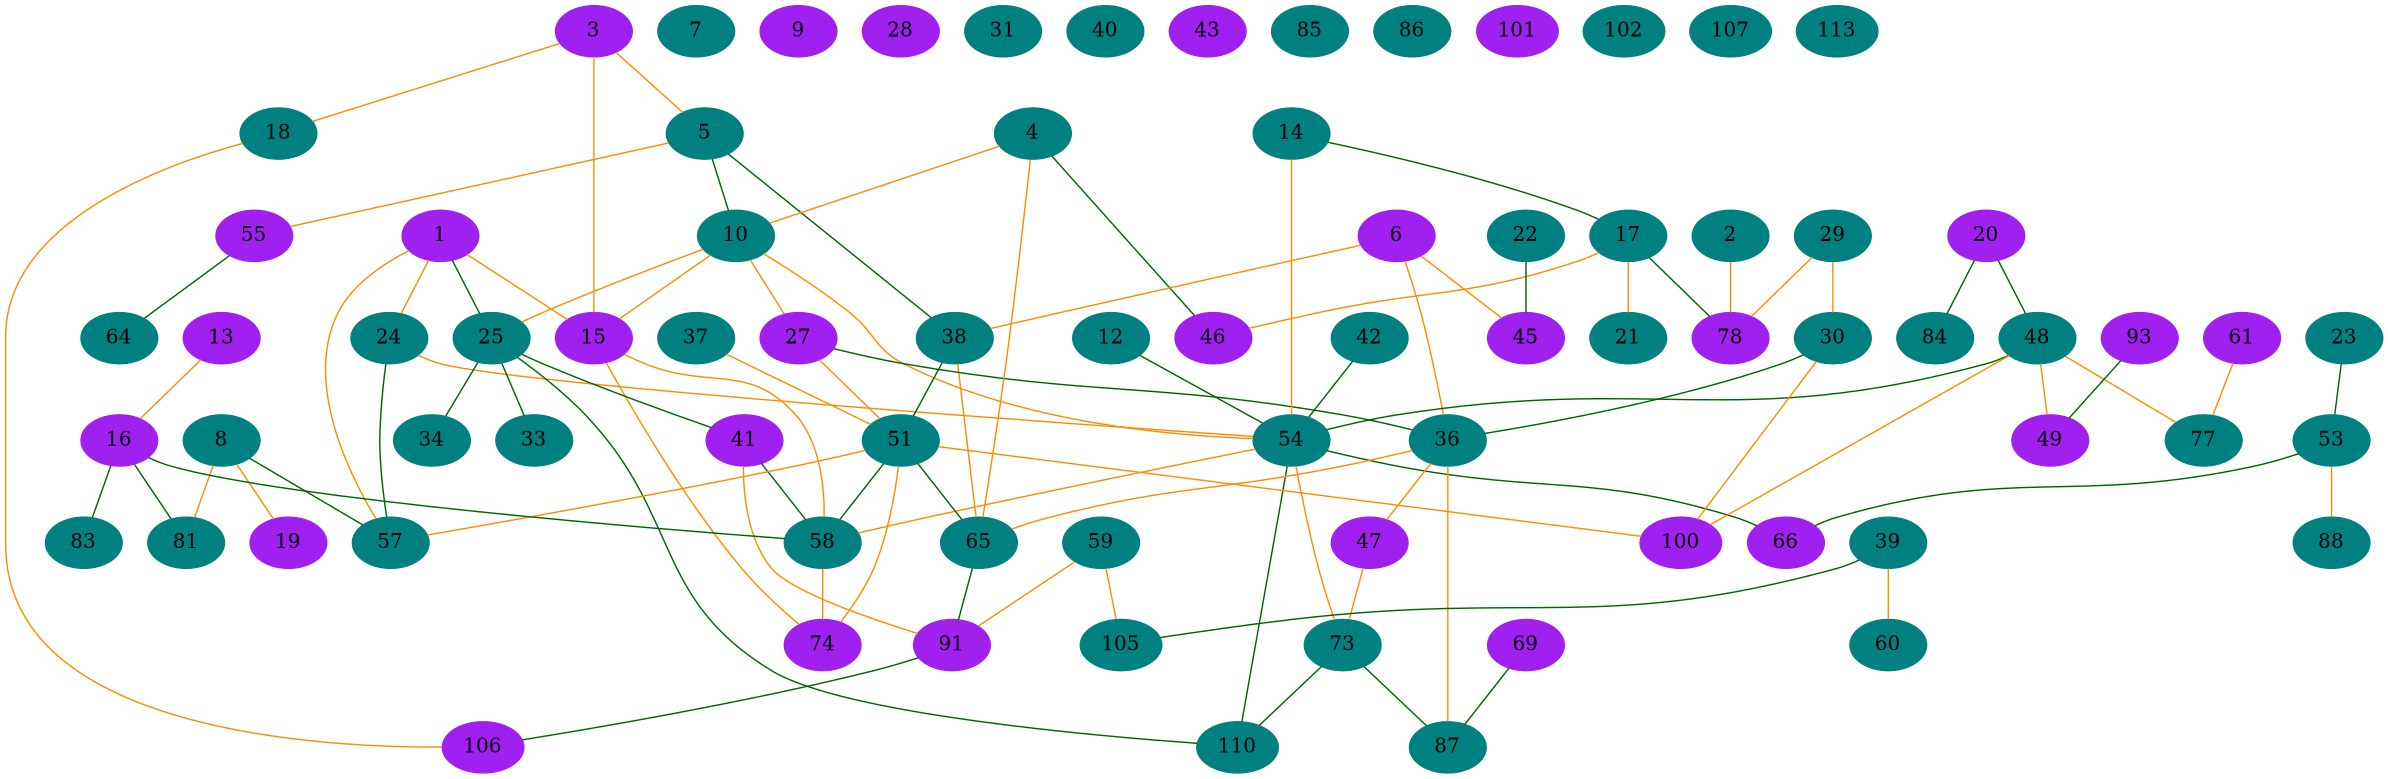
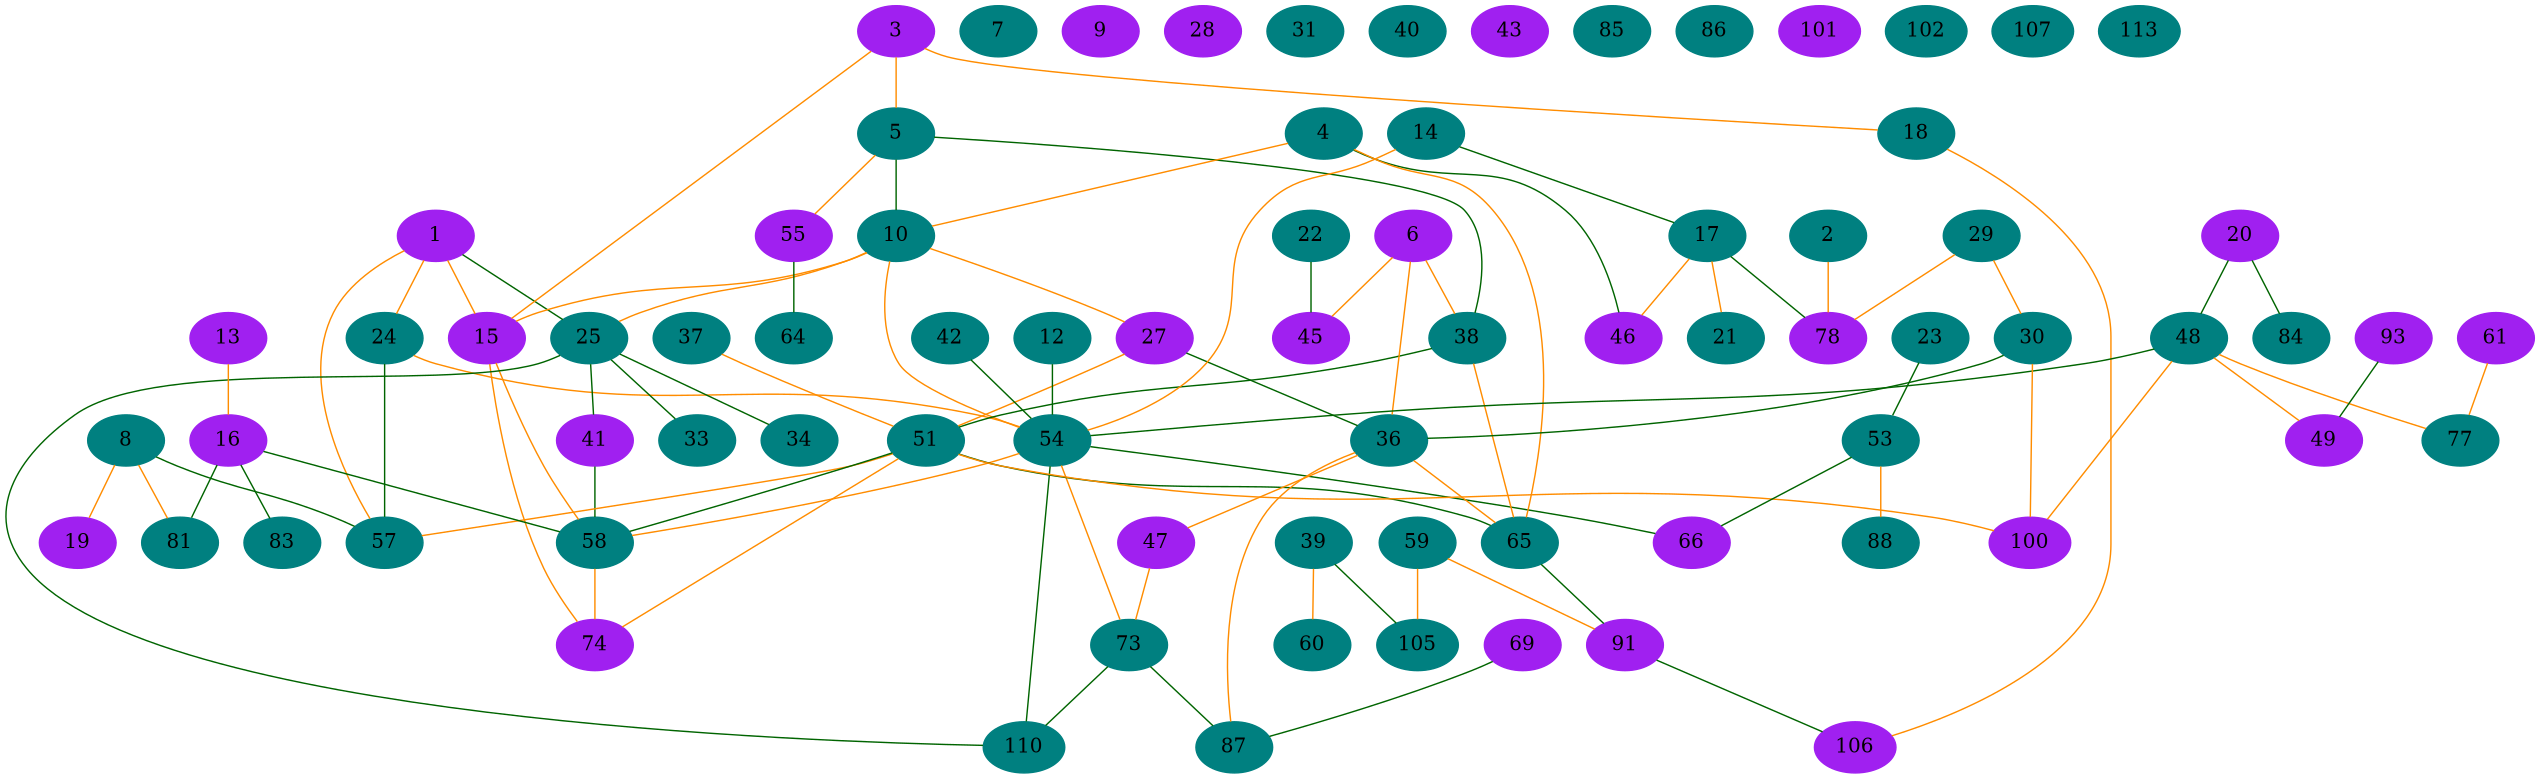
  graph {
    node [color=teal style=filled]
    edge [color=darkorange]
    1 [color=purple super="+35"]
    15 [color=purple super="+44"]
    24
    25 [super="+26"]
    57
    58 [super="+94"]
    74 [color=purple super="+111"]
    54 [super="+75"]
    33
    34
    41 [color=purple]
    110
    78 [color=purple super="+82"]
    2
    3 [color=purple super="+56"]
    5 [super="+92"]
    18 [super="+108"]
    10 [super="+11"]
    38 [super="+62"]
    55 [color=purple super="+80"]
    106 [color=purple]
    27 [color=purple]
    4
    46 [color=purple super="+76"]
    65 [super="+109"]
    91 [color=purple]
    51 [super="+97"]
    64
    6 [color=purple super="+68"]
    36 [super="+103"]
    45 [color=purple super="+90"]
    47 [color=purple]
    87 [super="+89"]
    7
    8 [super="+67"]
    19 [color=purple]
    81
    9 [color=purple]
    73
    66 [color=purple]
    12
    13 [color=purple super="+50"]
    16 [color=purple super="+52"]
    83
    14 [super="+71"]
    17 [super="+96"]
    21
    20 [color=purple super="+69"]
    48 [super="+104"]
    84
    49 [color=purple super="+95"]
    100 [color=purple]
    77 [super="+98"]
    22 [super="+72"]
    53 [super="+112"]
    88
    23
    28 [color=purple]
    30 [super="+32"]
    29
    31 [super="+99"]
    37
    39 [super="+70"]
    60
    105
    40
    42
    43 [color=purple]
    59 [super="+79"]
    61 [color=purple]
    n71 [color=purple label=69]
    85
    86
    93 [color=purple]
    101 [color=purple]
    102
    107
    113
    1 -- 15
    1 -- 24
    1 -- 25 [color=darkgreen]
    1 -- 57
    15 -- 58
    15 -- 74
    24 -- 57 [color=darkgreen]
    24 -- 54
    25 -- 33 [color=darkgreen]
    25 -- 34 [color=darkgreen]
    25 -- 41 [color=darkgreen]
    25 -- 110 [color=darkgreen]
    58 -- 74
    54 -- 58
    54 -- 110 [color=darkgreen]
    54 -- 73
    54 -- 66 [color=darkgreen]
    41 -- 58 [color=darkgreen]
-   41 -- 91
    2 -- 78
    3 -- 15
    3 -- 5
    3 -- 18
    5 -- 10 [color=darkgreen]
    5 -- 38 [color=darkgreen]
    5 -- 55
    18 -- 106
    10 -- 15
    10 -- 25
    10 -- 54
    10 -- 27
    38 -- 65
    38 -- 51 [color=darkgreen]
    55 -- 64 [color=darkgreen]
    27 -- 51
    27 -- 36 [color=darkgreen]
    4 -- 10
    4 -- 46 [color=darkgreen]
    4 -- 65
    65 -- 91 [color=darkgreen]
    91 -- 106 [color=darkgreen]
    51 -- 57
    51 -- 58 [color=darkgreen]
    51 -- 74
    51 -- 65 [color=darkgreen]
    51 -- 100
    6 -- 38 [weight=2]
    6 -- 36
    6 -- 45
    36 -- 65
    36 -- 47
    36 -- 87
    47 -- 73
    8 -- 57 [color=darkgreen]
    8 -- 19
    8 -- 81
    73 -- 110 [color=darkgreen]
    73 -- 87 [color=darkgreen]
    12 -- 54 [color=darkgreen]
    13 -- 16
    16 -- 58 [color=darkgreen]
    16 -- 81 [color=darkgreen]
    16 -- 83 [color=darkgreen]
    14 -- 54 [weight=2]
    14 -- 17 [color=darkgreen]
    17 -- 78 [color=darkgreen]
    17 -- 46
    17 -- 21
    20 -- 48 [color=darkgreen]
    20 -- 84 [color=darkgreen]
    48 -- 54 [color=darkgreen]
    48 -- 49
    48 -- 100
    48 -- 77
    22 -- 45 [color=darkgreen]
    53 -- 66 [color=darkgreen]
    53 -- 88
    23 -- 53 [color=darkgreen]
    30 -- 36 [color=darkgreen weight=2]
    30 -- 100
    29 -- 78
    29 -- 30
    37 -- 51
    39 -- 60
    39 -- 105 [color=darkgreen]
    42 -- 54 [color=darkgreen]
    59 -- 91
    59 -- 105
    61 -- 77
    n71 -- 87 [color=darkgreen]
    93 -- 49 [color=darkgreen]
  }
